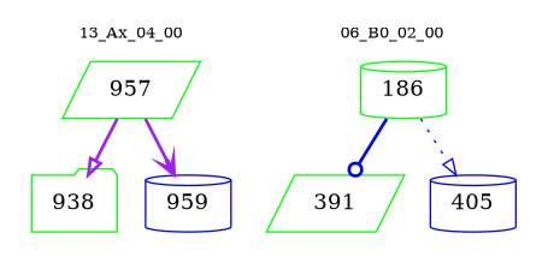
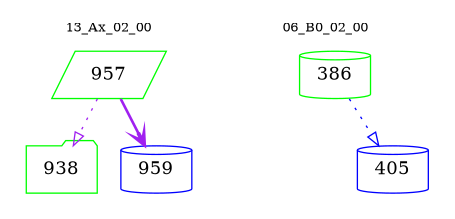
  digraph {
    node [color=green shape=cylinder]
    edge [arrowhead=onormal color=purple style=dotted]
    n1 [label=957 shape=parallelogram]
    n2 [label=938 shape=folder]
    n3 [color=blue label=959]
-   n4 [label=186]
-   n5 [label=391 shape=parallelogram]
+   n4 [label=386]
    n6 [color=blue label=405]
    subgraph cluster_1 {
      color=white
      fontsize=10
-     label="13_Ax_04_00"
+     label="13_Ax_02_00"
      n1
      n2
      n3
    }
    subgraph cluster_2 {
      color=white
      fontsize=10
      label="06_B0_02_00"
      n4
-     n5
      n6
    }
-   n1 -> n2 [style=bold]
+   n1 -> n2
    n1 -> n3 [arrowhead=vee style=bold]
-   n4 -> n5 [arrowhead=odot color=blue style=bold]
    n4 -> n6 [color=blue]
  }
